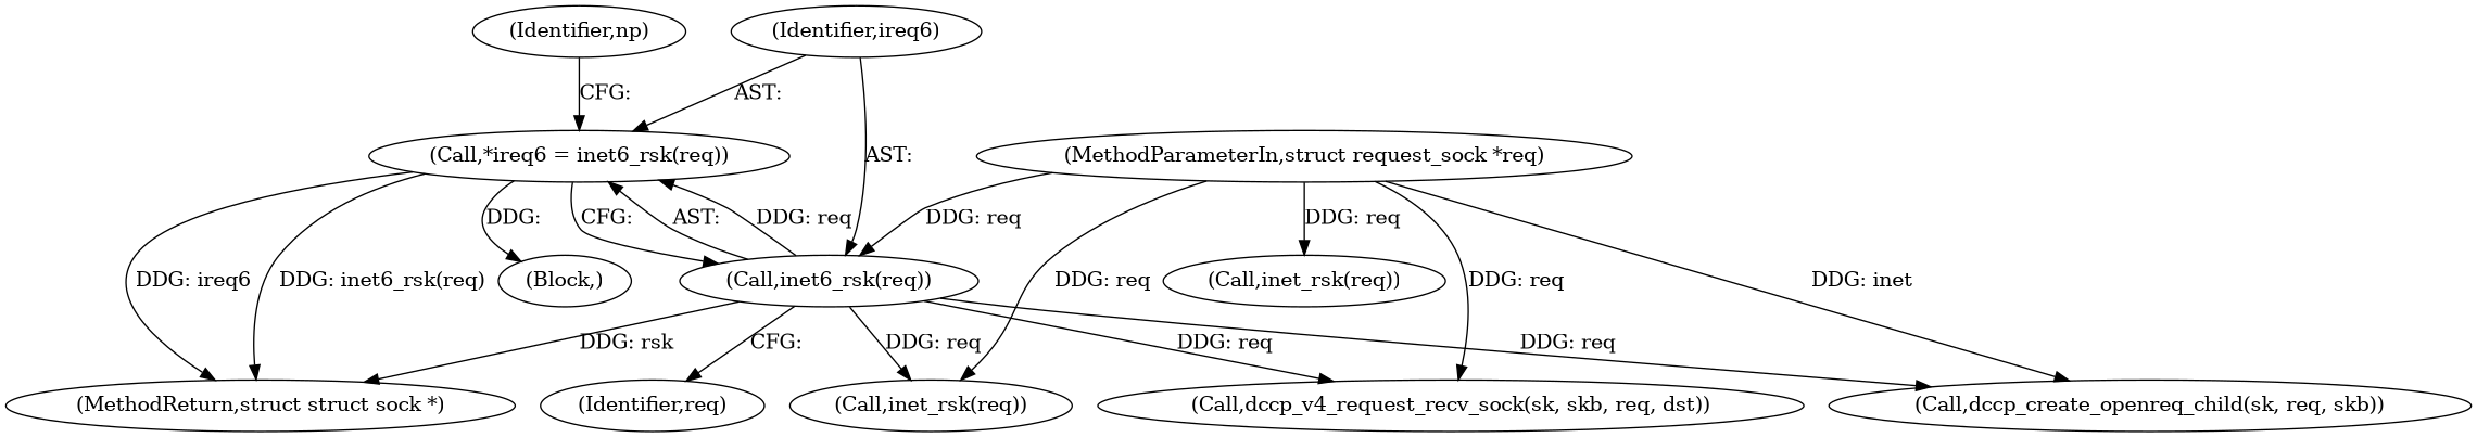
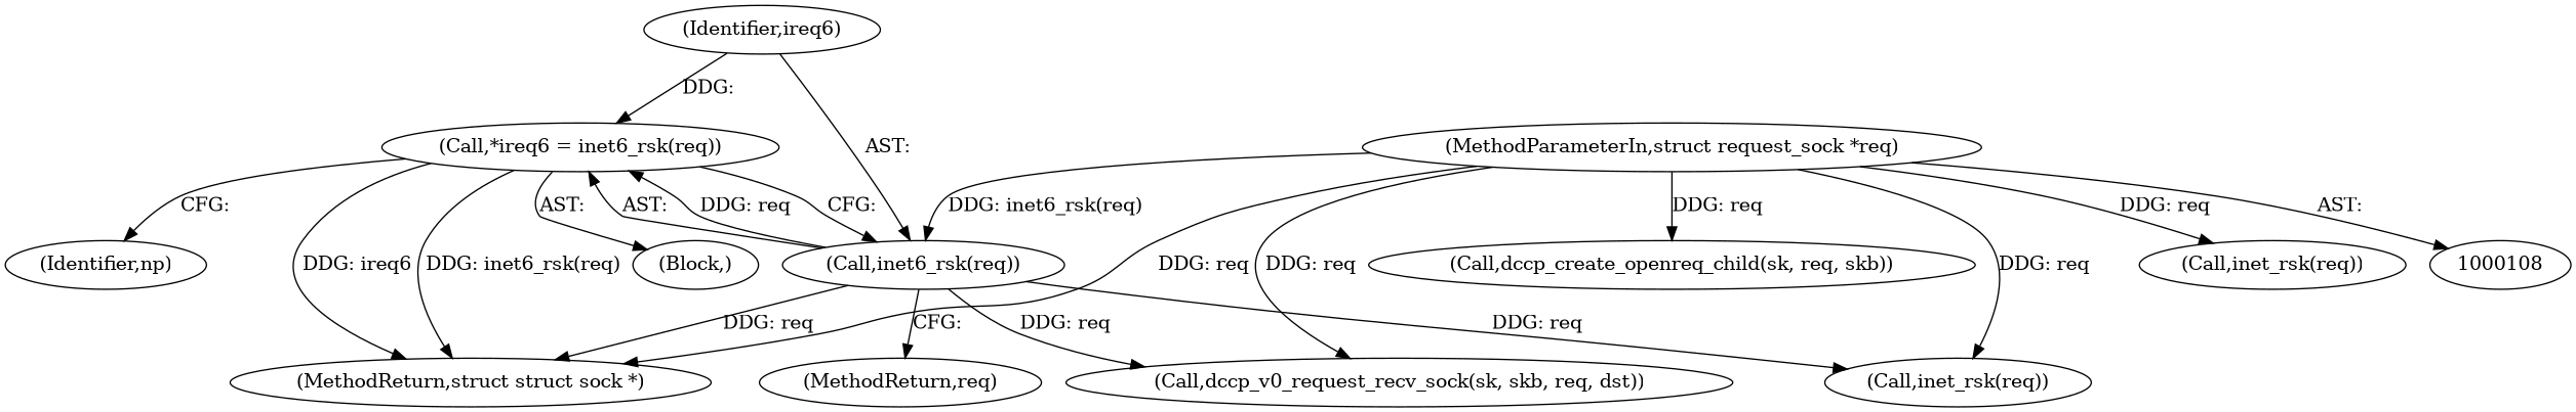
  digraph {
    n1 [label="(Call,*ireq6 = inet6_rsk(req))"]
    n2 [label="(Call,inet6_rsk(req))"]
    n3 [label="(Block,)"]
    n4 [label="(MethodReturn,struct struct sock *)"]
    n5 [label="(Call,inet_rsk(req))"]
    n6 [label="(Call,dccp_create_openreq_child(sk, req, skb))"]
-   n7 [label="(Call,dccp_v4_request_recv_sock(sk, skb, req, dst))"]
-   n8 [label="(Identifier,req)"]
+   n7 [label="(Call,dccp_v0_request_recv_sock(sk, skb, req, dst))"]
+   n8 [label="(MethodReturn,req)"]
    n9 [label="(MethodParameterIn,struct request_sock *req)"]
    n10 [label="(Call,inet_rsk(req))"]
+   1000108
    n12 [label="(Identifier,np)"]
    n13 [label="(Identifier,ireq6)"]
    n1 -> n2 [label="CFG: "]
-   n1 -> n3 [label="DDG: "]
+   n1 -> n3 [label="AST: "]
    n1 -> n4 [label="DDG: inet6_rsk(req)"]
    n1 -> n4 [label="DDG: ireq6"]
    n2 -> n1 [label="AST: "]
    n2 -> n1 [label="DDG: req"]
-   n2 -> n4 [label="DDG: rsk"]
+   n2 -> n4 [label="DDG: req"]
    n2 -> n5 [label="DDG: req"]
-   n2 -> n6 [label="DDG: req"]
    n2 -> n7 [label="DDG: req"]
    n2 -> n8 [label="CFG: "]
-   n9 -> n2 [label="DDG: req"]
+   n9 -> n2 [label="DDG: inet6_rsk(req)"]
+   n9 -> n4 [label="DDG: req"]
    n9 -> n5 [label="DDG: req"]
-   n9 -> n6 [label="DDG: inet"]
+   n9 -> n6 [label="DDG: req"]
    n9 -> n7 [label="DDG: req"]
    n9 -> n10 [label="DDG: req"]
-   n12 -> n1 [label="CFG: "]
-   n13 -> n1 [label="AST: "]
+   n9 -> 1000108 [label="AST: "]
+   n1 -> n12 [label="CFG: "]
+   n13 -> n1 [label="DDG: "]
    n13 -> n2 [label="AST: "]
  }
